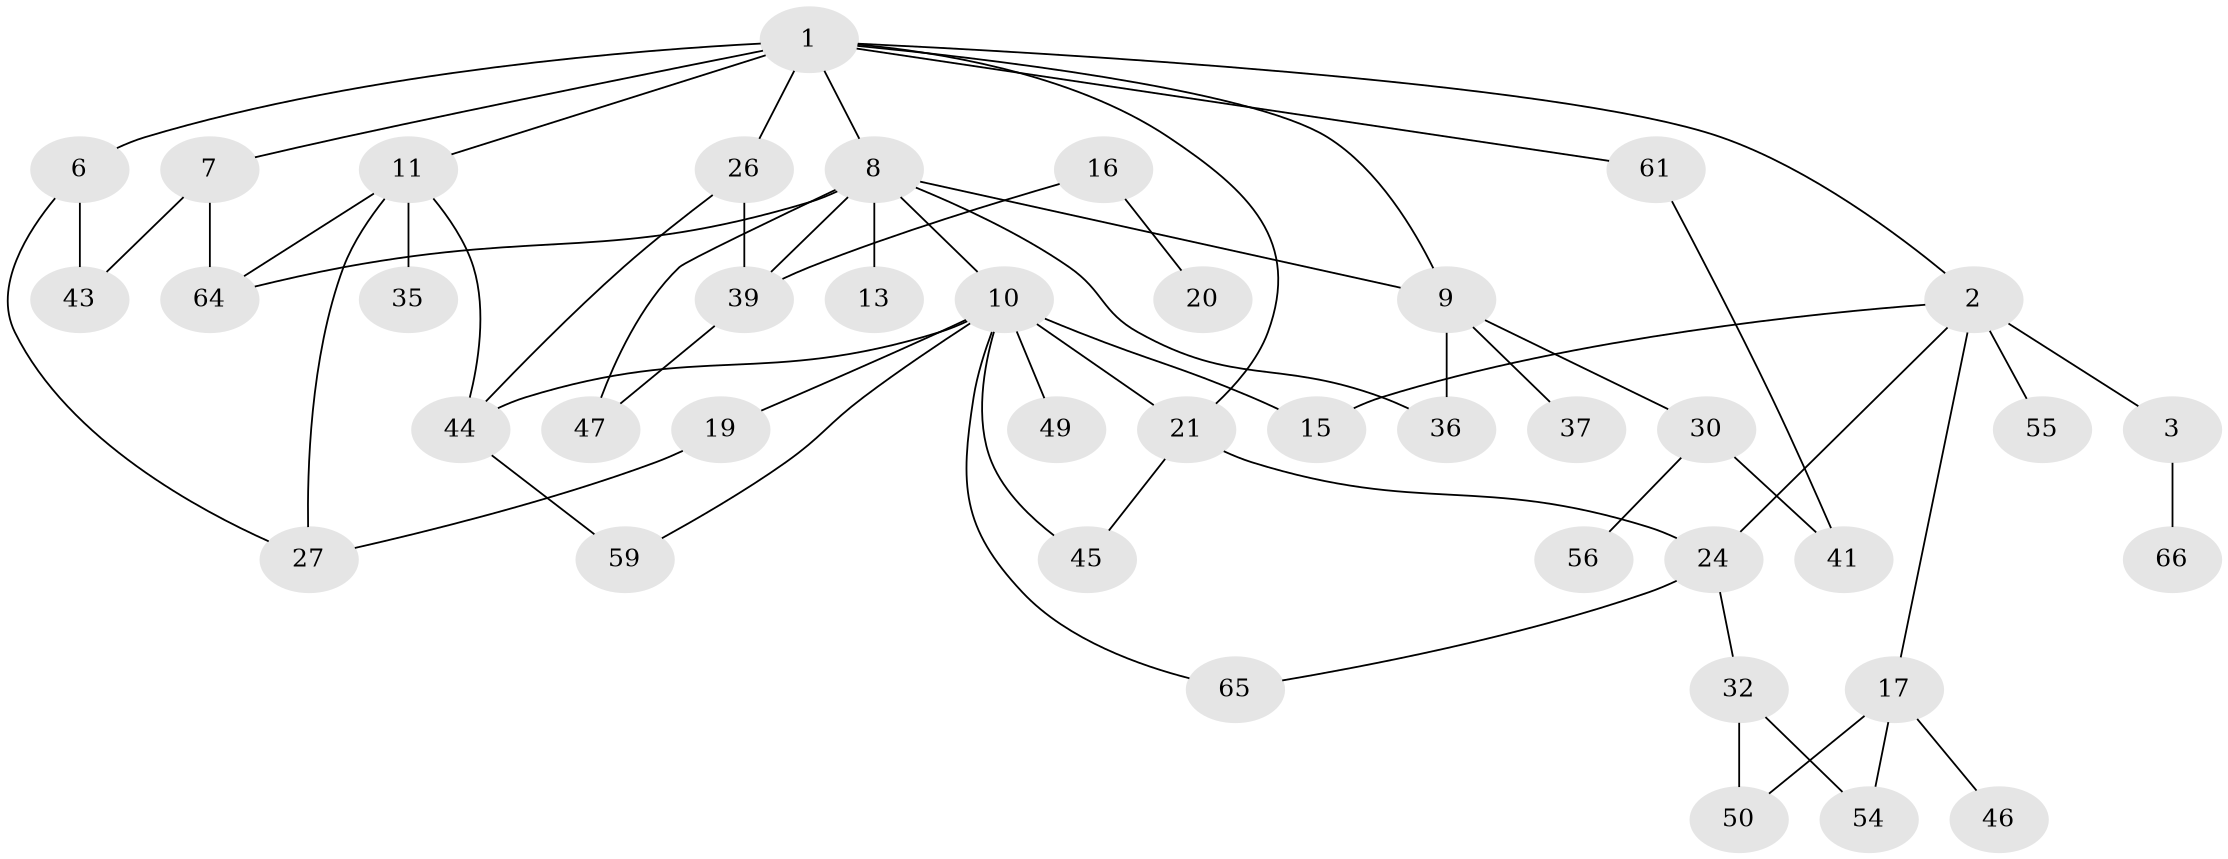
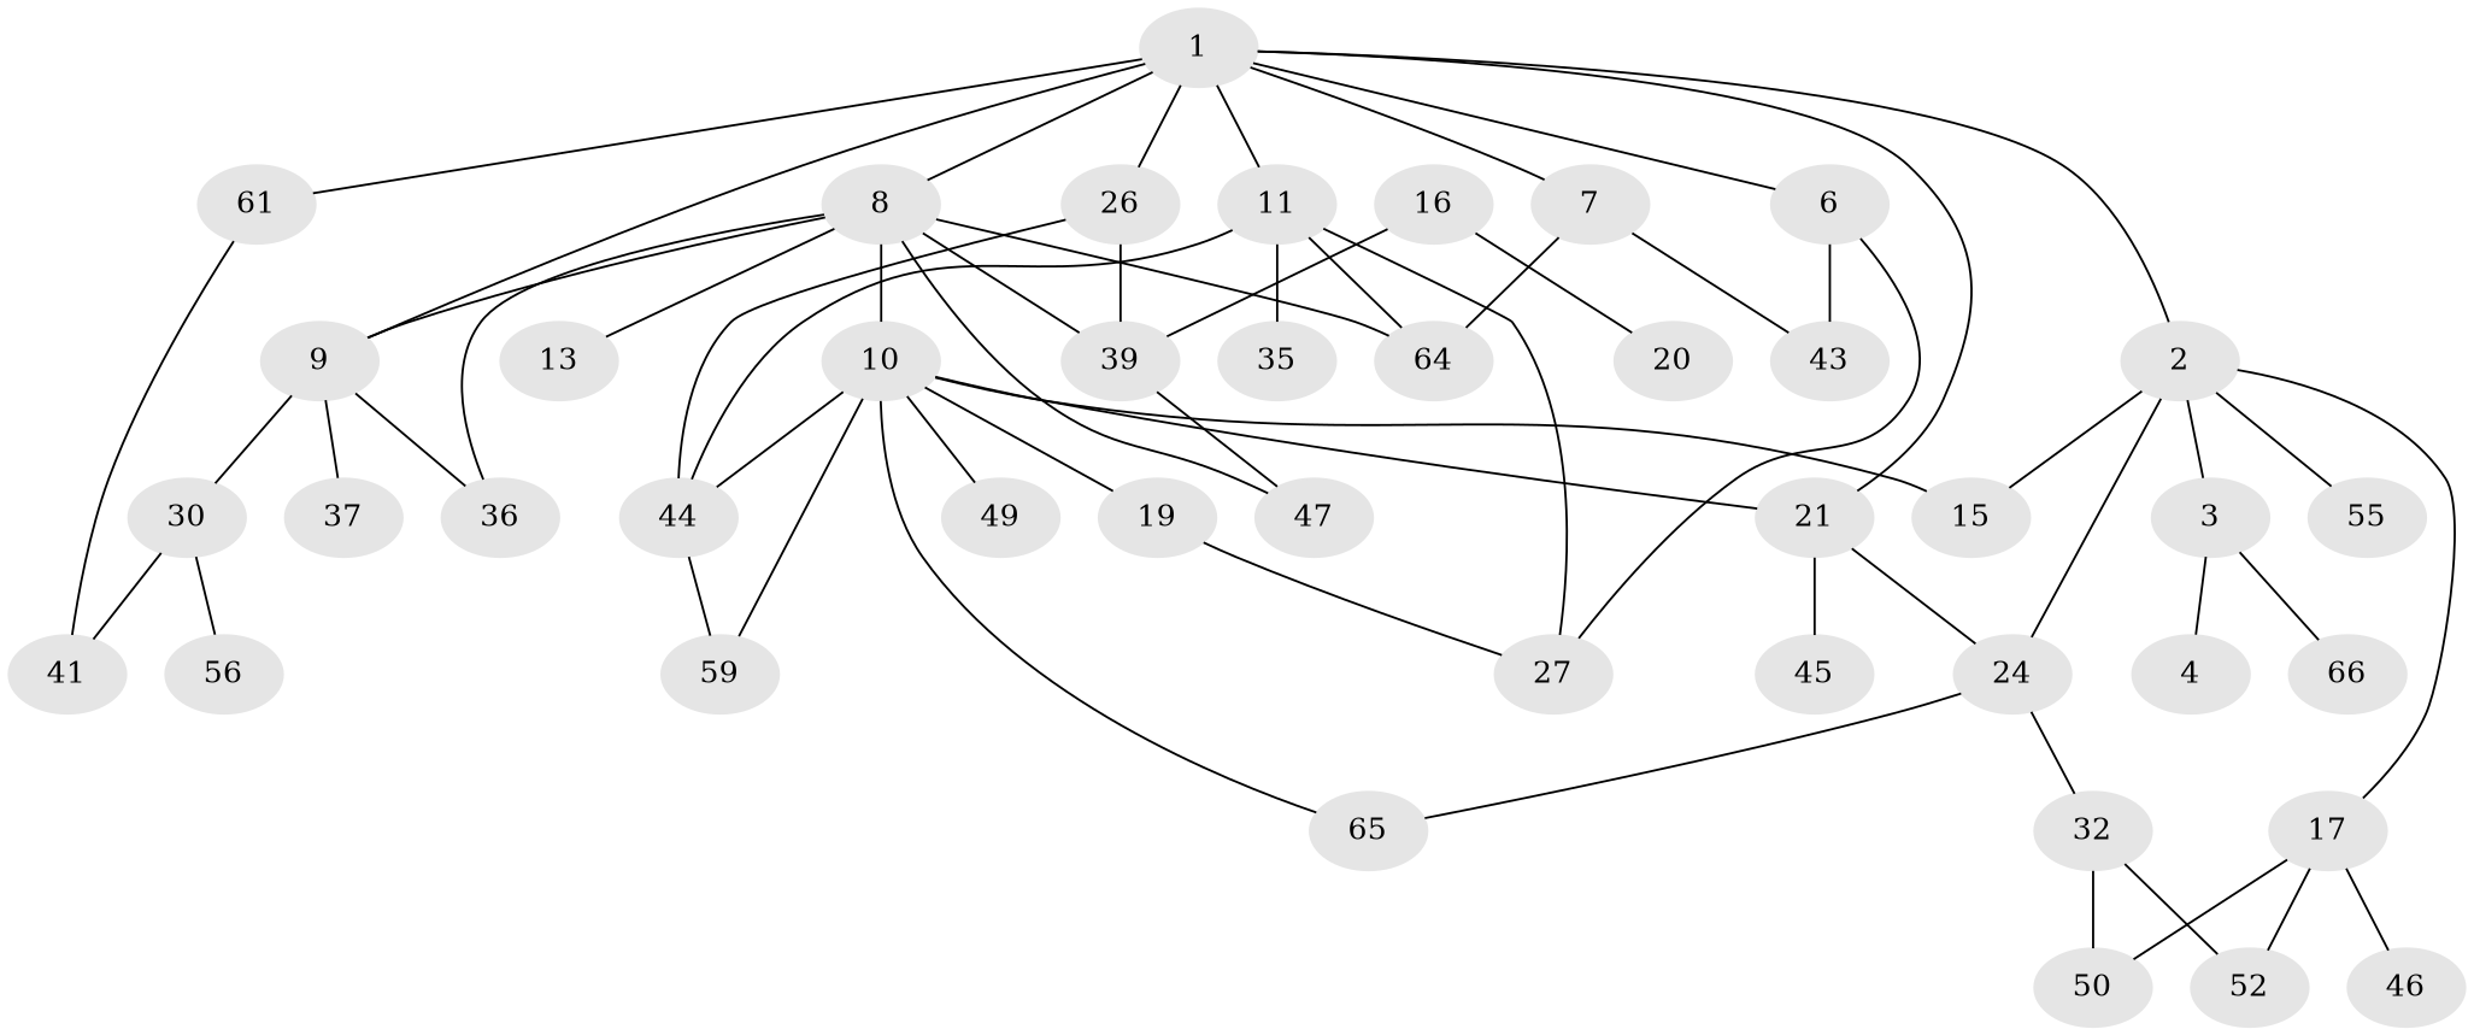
  graph {
    node [color=gray90 style=filled]
    1 [super="+5"]
    2 [super="+33"]
    6 [super="+28"]
    7 [super="+18"]
    8 [super="+14"]
    9 [super="+22"]
    11 [super="+34"]
    21 [super="+63"]
    26 [super="+38"]
    61
    3
    15
    17 [super="+31"]
    24 [super="+67"]
    55
    27 [super="+60"]
    43
    64 [super="+68"]
    10 [super="+12"]
    13
    36
    47 [super="+48"]
    39 [super="+42"]
    30 [super="+40"]
    37
    44 [super="+53"]
    35
    45
    41
+   4 [super="+29"]
    66
    46 [super="+58"]
    50 [super="+62"]
-   52 [super="+54" label=54]
+   52 [super="+54"]
    65
    32 [super="+69"]
    19 [super="+51"]
    49
    59
    16 [super="+25"]
    20 [super="+23"]
    56 [super="+57"]
    1 -- 2
    1 -- 6
    1 -- 7
    1 -- 8
    1 -- 9
    1 -- 11
    1 -- 21
    1 -- 26 [weight=2]
    1 -- 61
    2 -- 3
    2 -- 15
    2 -- 17
    2 -- 24
    2 -- 55
    6 -- 27
    6 -- 43
    7 -- 43
    7 -- 64
    8 -- 9 [weight=2]
    8 -- 64
    8 -- 10
    8 -- 13
    8 -- 36
    8 -- 47
    8 -- 39
    9 -- 36
    9 -- 30 [weight=2]
    9 -- 37
    11 -- 27
    11 -- 64
    11 -- 44
    11 -- 35
    21 -- 24
    21 -- 45
    26 -- 39
    26 -- 44
    61 -- 41
+   3 -- 4
    3 -- 66
    17 -- 46
    17 -- 50
    17 -- 52
    24 -- 65
    24 -- 32
    10 -- 21
    10 -- 15
    10 -- 44
-   10 -- 45
    10 -- 65
    10 -- 19
    10 -- 49
    10 -- 59
    39 -- 47
    30 -- 41
    30 -- 56
    44 -- 59
    32 -- 50
    32 -- 52
    19 -- 27
    16 -- 39
    16 -- 20
  }
